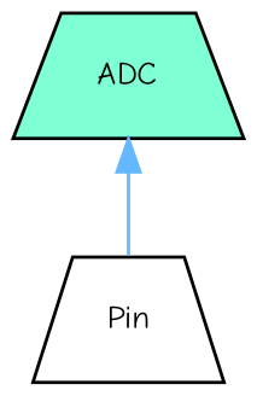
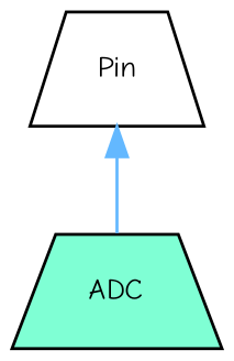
  digraph {
    fontname="Comic Neue"
    node [color=black fontname="Comic Neue" fontsize=10 shape=trapezium style=filled]
    n1 [fillcolor=aquamarine fontcolor=black height=0.2 label=ADC width=0.4]
    n2 [fillcolor=white height=0.2 label=Pin width=0.4]
-   n1 -> n2 [color=steelblue1 dir=back fontname="Comic Neue" fontsize=10 labelfontname=Helvetica labelfontsize=10 style=solid]
+   n2 -> n1 [color=steelblue1 dir=back fontname="Comic Neue" fontsize=10 labelfontname=Helvetica labelfontsize=10 style=solid]
  }
